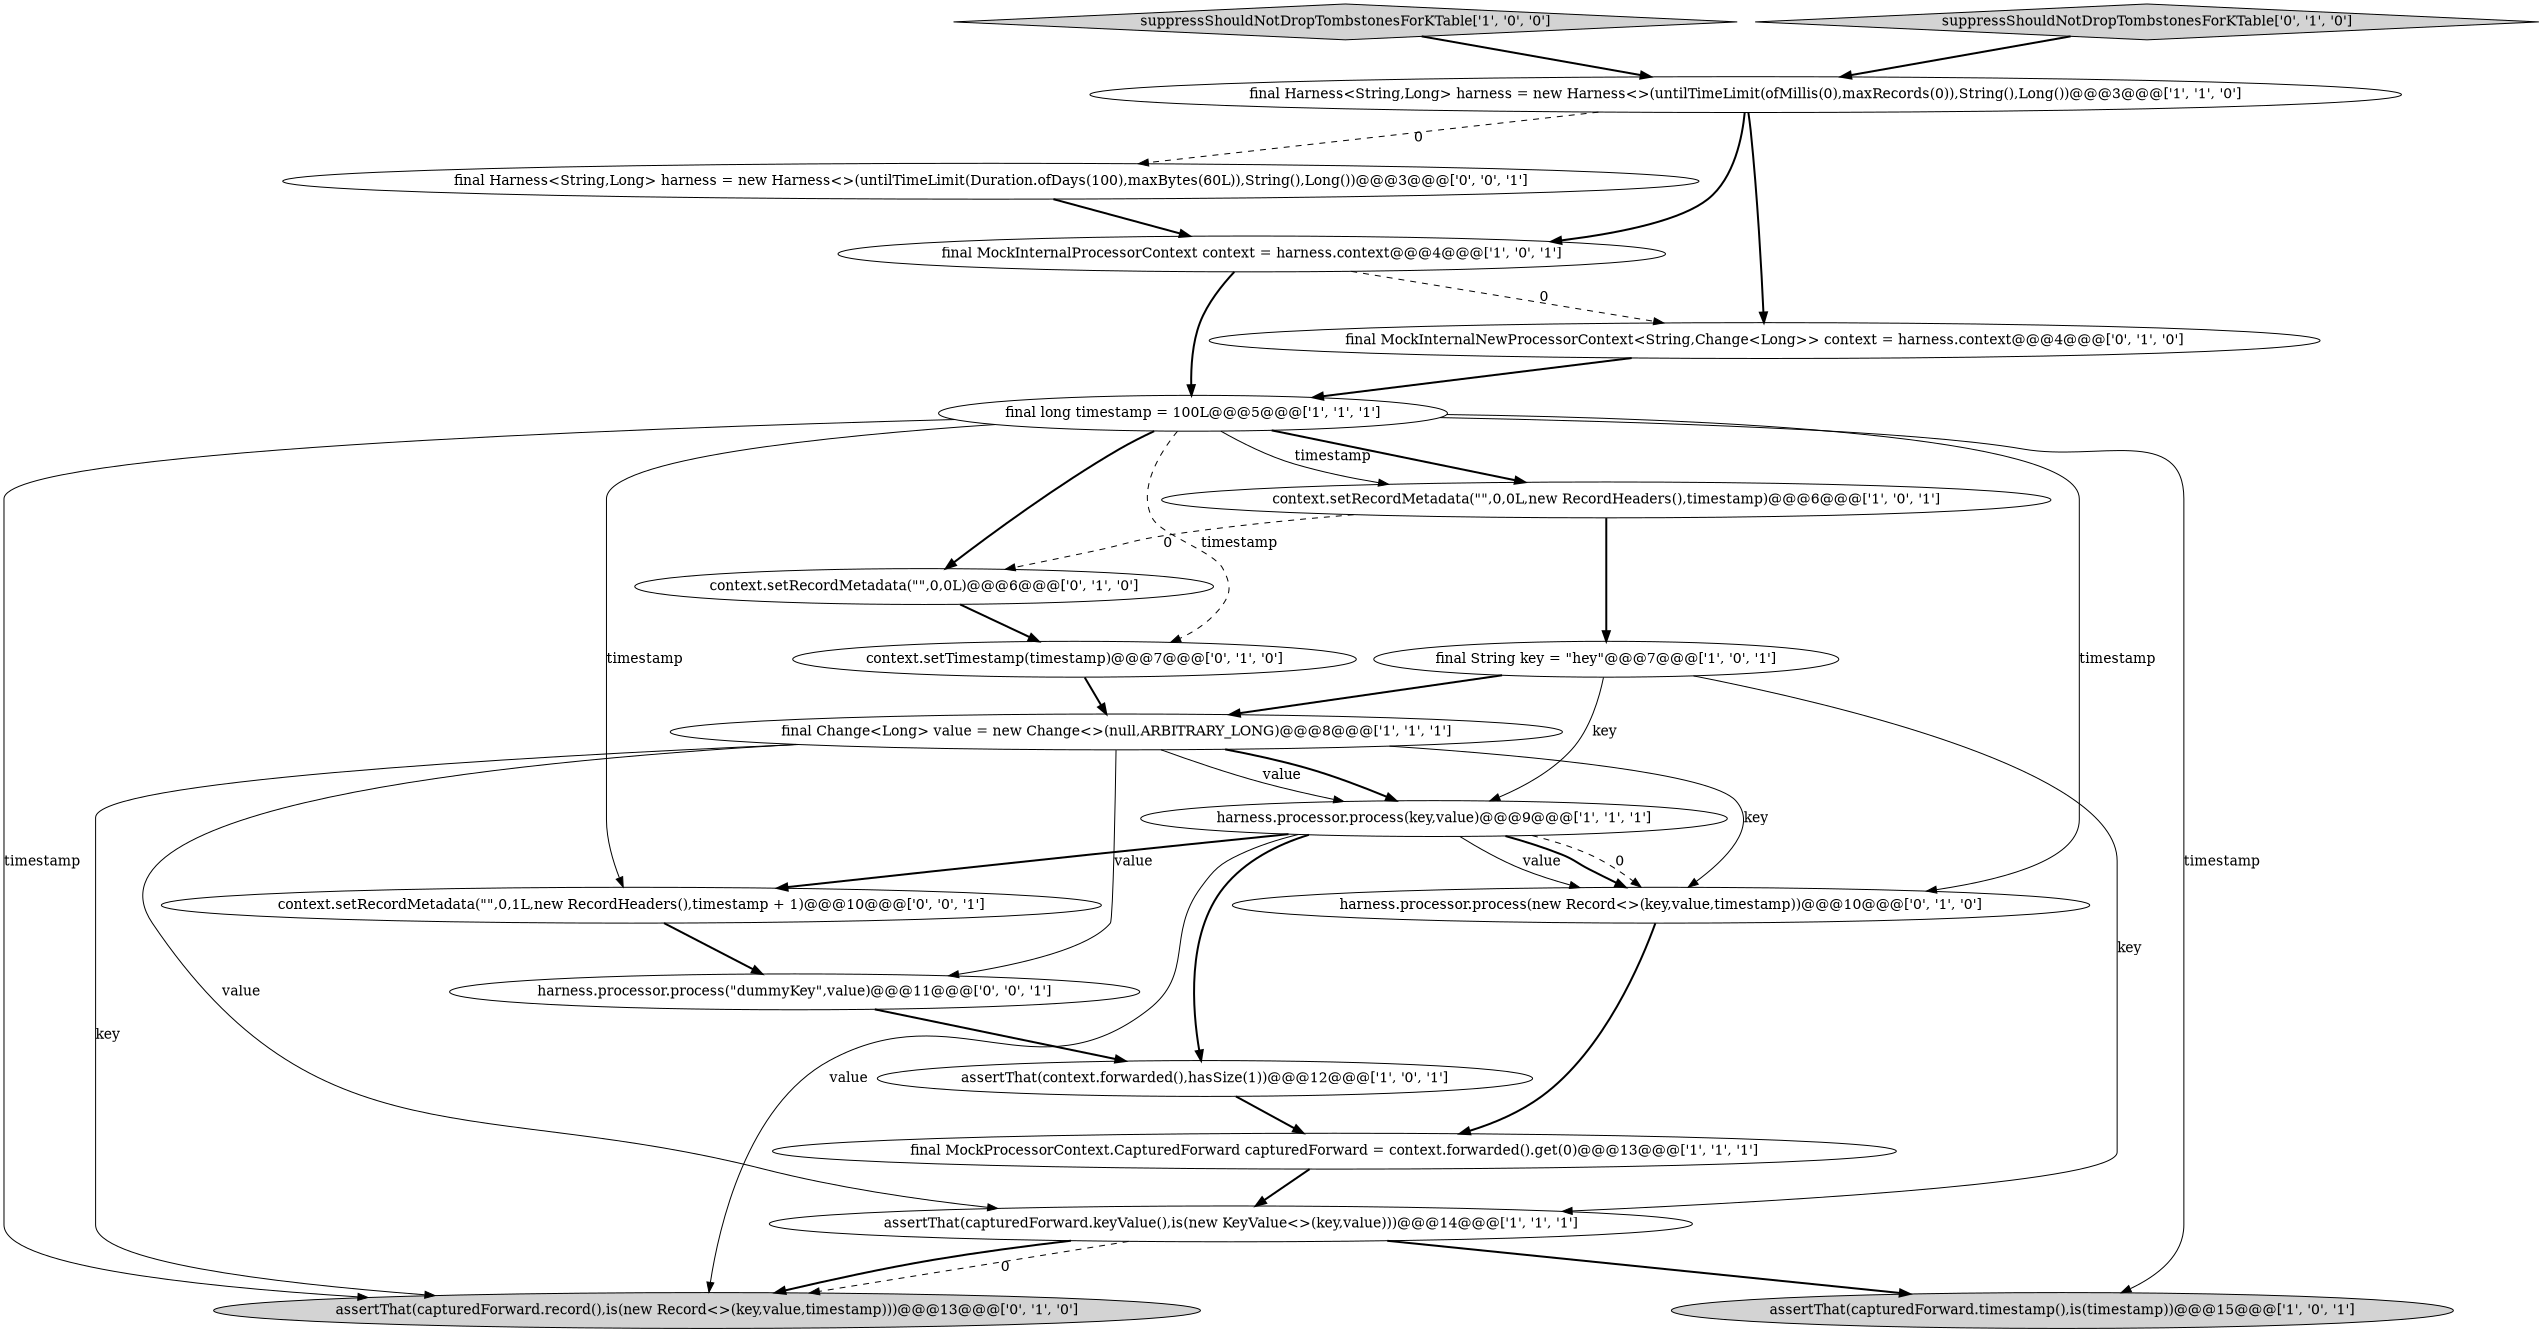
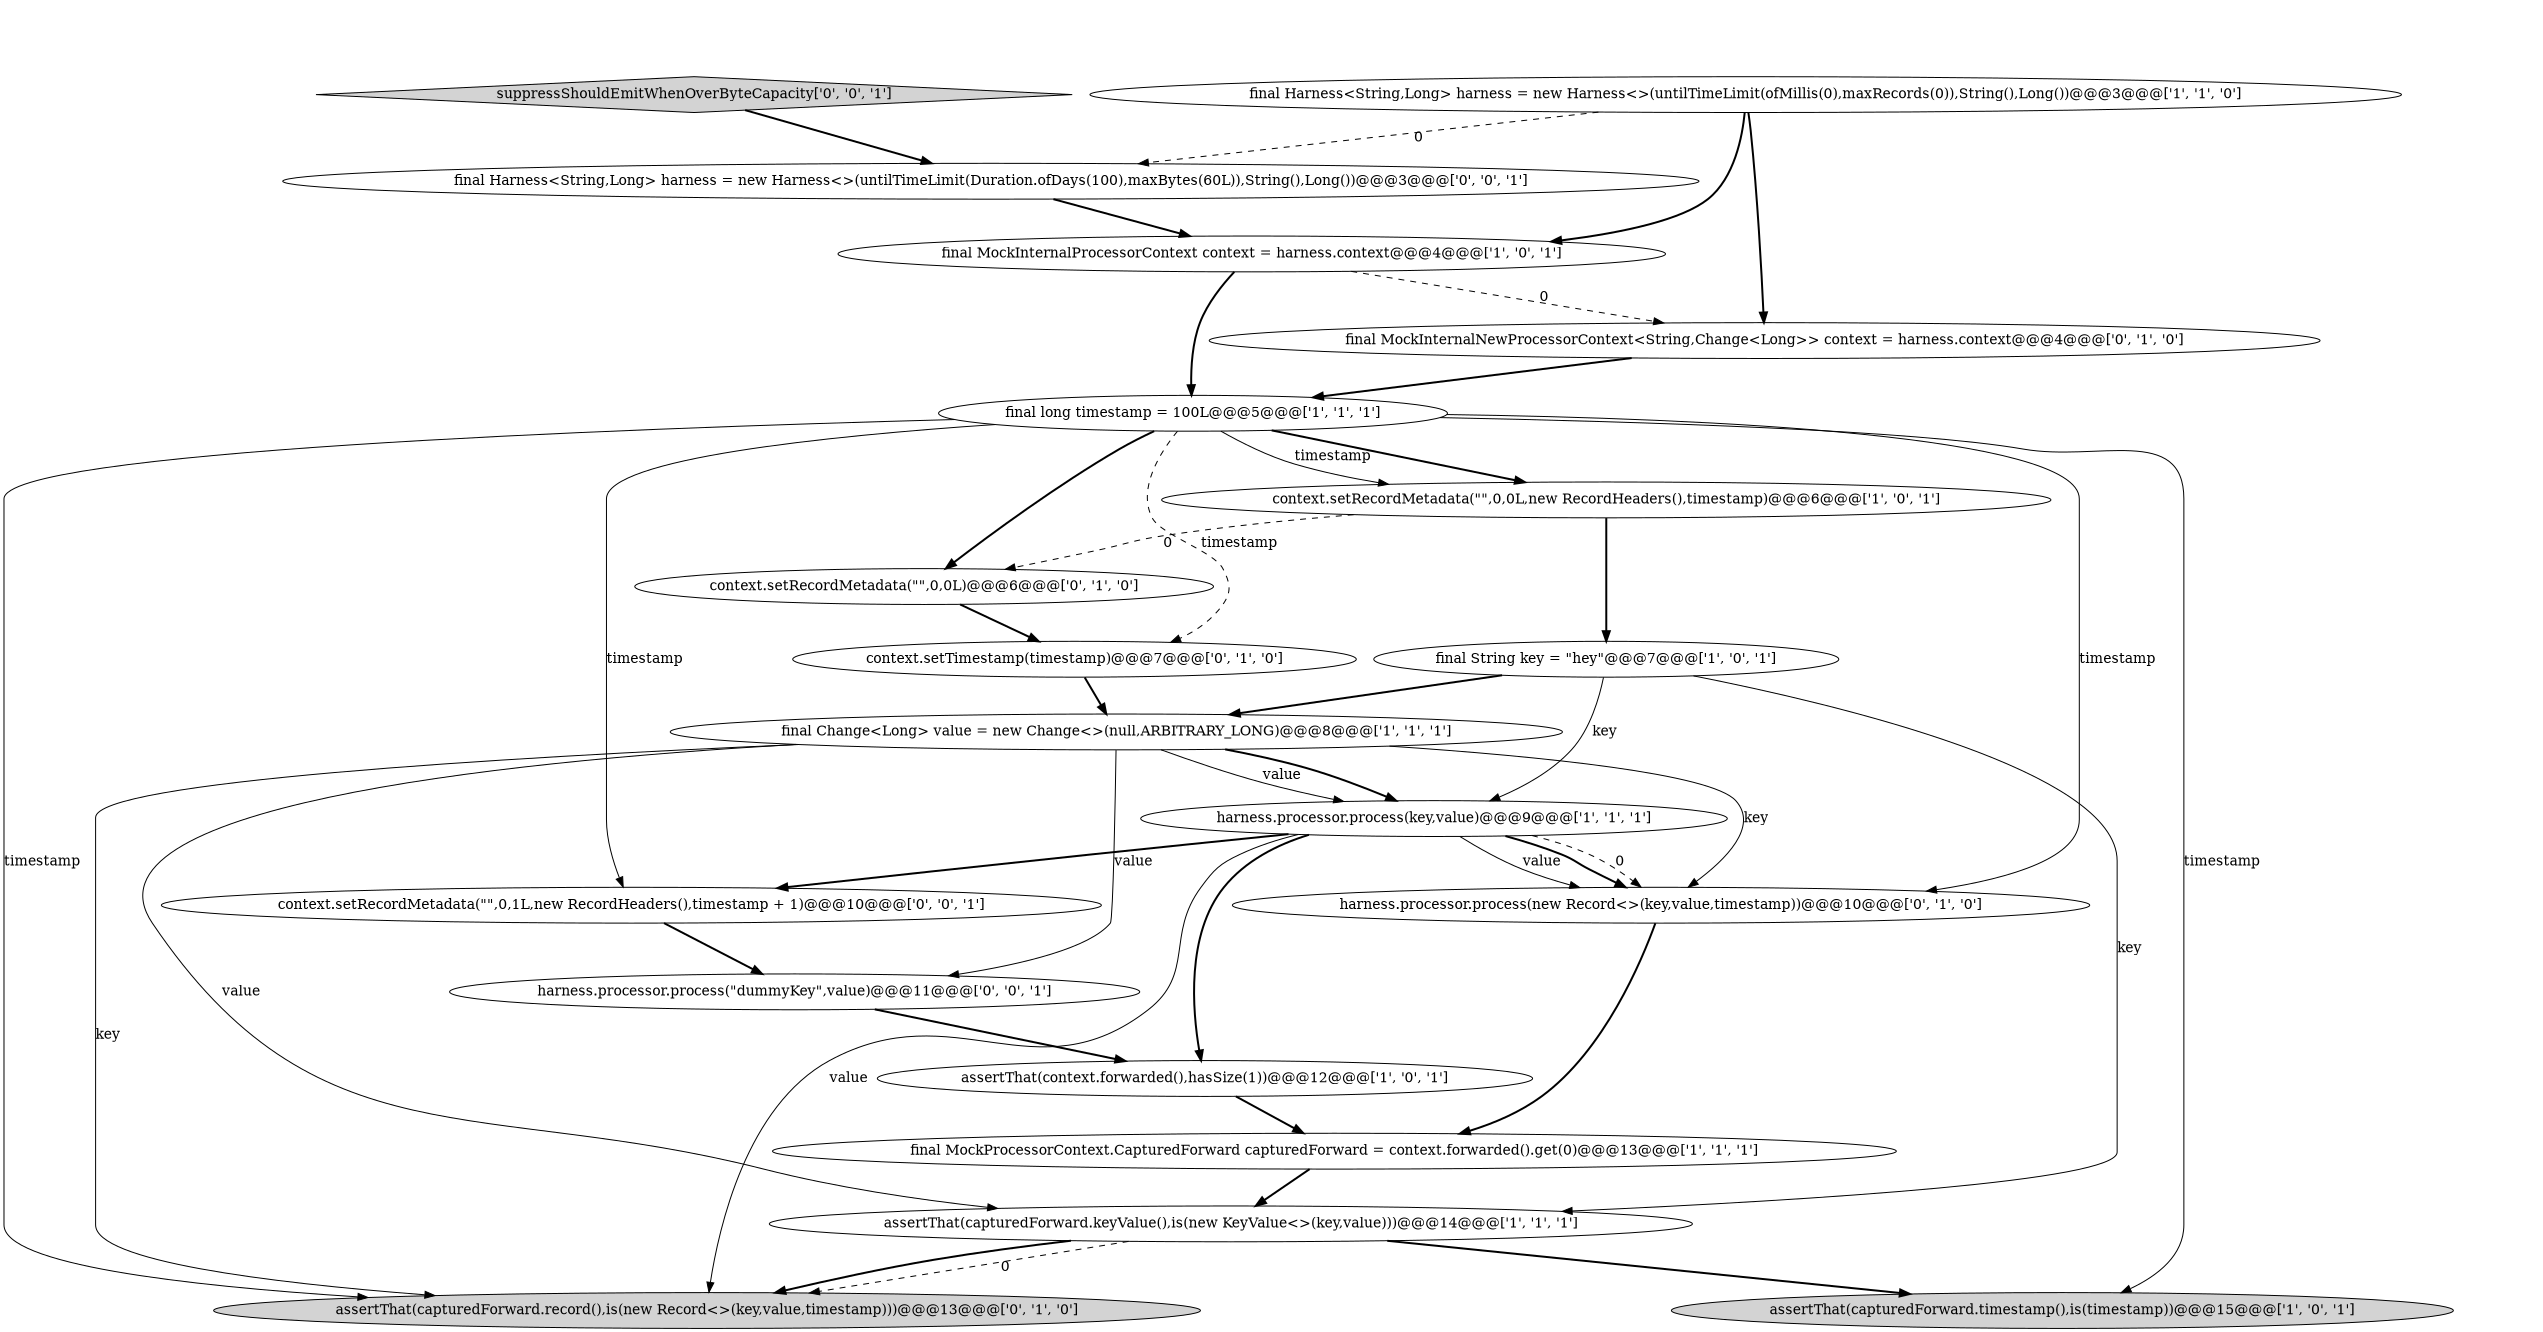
  digraph {
    node [fillcolor=white shape=ellipse style=filled]
    edge [style=bold]
    n1 [label="final Harness<String,Long> harness = new Harness<>(untilTimeLimit(ofMillis(0),maxRecords(0)),String(),Long())@@@3@@@['1', '1', '0']"]
    n2 [label="final Harness<String,Long> harness = new Harness<>(untilTimeLimit(Duration.ofDays(100),maxBytes(60L)),String(),Long())@@@3@@@['0', '0', '1']"]
    n3 [label="final MockInternalNewProcessorContext<String,Change<Long>> context = harness.context@@@4@@@['0', '1', '0']"]
    n4 [label="final MockInternalProcessorContext context = harness.context@@@4@@@['1', '0', '1']"]
    n5 [label="final long timestamp = 100L@@@5@@@['1', '1', '1']"]
    n6 [label="assertThat(capturedForward.keyValue(),is(new KeyValue<>(key,value)))@@@14@@@['1', '1', '1']"]
    n7 [fillcolor=lightgray label="assertThat(capturedForward.record(),is(new Record<>(key,value,timestamp)))@@@13@@@['0', '1', '0']"]
    n8 [fillcolor=lightgray label="assertThat(capturedForward.timestamp(),is(timestamp))@@@15@@@['1', '0', '1']"]
    n9 [label="context.setTimestamp(timestamp)@@@7@@@['0', '1', '0']"]
    n10 [label="final Change<Long> value = new Change<>(null,ARBITRARY_LONG)@@@8@@@['1', '1', '1']"]
    n11 [label="harness.processor.process(\"dummyKey\",value)@@@11@@@['0', '0', '1']"]
    n12 [label="harness.processor.process(new Record<>(key,value,timestamp))@@@10@@@['0', '1', '0']"]
    n13 [label="harness.processor.process(key,value)@@@9@@@['1', '1', '1']"]
    n14 [label="context.setRecordMetadata(\"\",0,1L,new RecordHeaders(),timestamp + 1)@@@10@@@['0', '0', '1']"]
    n15 [label="assertThat(context.forwarded(),hasSize(1))@@@12@@@['1', '0', '1']"]
-   n16 [fillcolor=lightgray label="suppressShouldNotDropTombstonesForKTable['1', '0', '0']" shape=diamond]
    n17 [label="final MockProcessorContext.CapturedForward capturedForward = context.forwarded().get(0)@@@13@@@['1', '1', '1']"]
    n18 [label="final String key = \"hey\"@@@7@@@['1', '0', '1']"]
+   n19 [fillcolor=lightgray label="suppressShouldEmitWhenOverByteCapacity['0', '0', '1']" shape=diamond]
    n20 [label="context.setRecordMetadata(\"\",0,0L)@@@6@@@['0', '1', '0']"]
    n21 [label="context.setRecordMetadata(\"\",0,0L,new RecordHeaders(),timestamp)@@@6@@@['1', '0', '1']"]
-   n22 [fillcolor=lightgray label="suppressShouldNotDropTombstonesForKTable['0', '1', '0']" shape=diamond]
    n1 -> n2 [label=0 style=dashed]
    n1 -> n3
    n1 -> n4
    n2 -> n4
    n3 -> n5
    n4 -> n3 [label=0 style=dashed]
    n4 -> n5
    n5 -> n7 [label=timestamp style=solid]
    n5 -> n8 [label=timestamp style=solid]
    n5 -> n9 [label=timestamp style=dashed]
    n5 -> n12 [label=timestamp style=solid]
    n5 -> n14 [label=timestamp style=solid]
    n5 -> n20
    n5 -> n21
    n5 -> n21 [label=timestamp style=solid]
    n6 -> n7 [label=0 style=dashed]
    n6 -> n7
    n6 -> n8
    n9 -> n10
    n10 -> n6 [label=value style=solid]
    n10 -> n7 [label=key style=solid]
    n10 -> n11 [label=value style=solid]
    n10 -> n12 [label=key style=solid]
    n10 -> n13
    n10 -> n13 [label=value style=solid]
    n11 -> n15
    n12 -> n17
    n13 -> n7 [label=value style=solid]
    n13 -> n12 [label=0 style=dashed]
    n13 -> n12 [label=value style=solid]
    n13 -> n12
    n13 -> n14
    n13 -> n15
    n14 -> n11
    n15 -> n17
-   n16 -> n1
    n17 -> n6
    n18 -> n6 [label=key style=solid]
    n18 -> n10
    n18 -> n13 [label=key style=solid]
+   n19 -> n2
    n20 -> n9
    n21 -> n18
    n21 -> n20 [label=0 style=dashed]
-   n22 -> n1
  }
